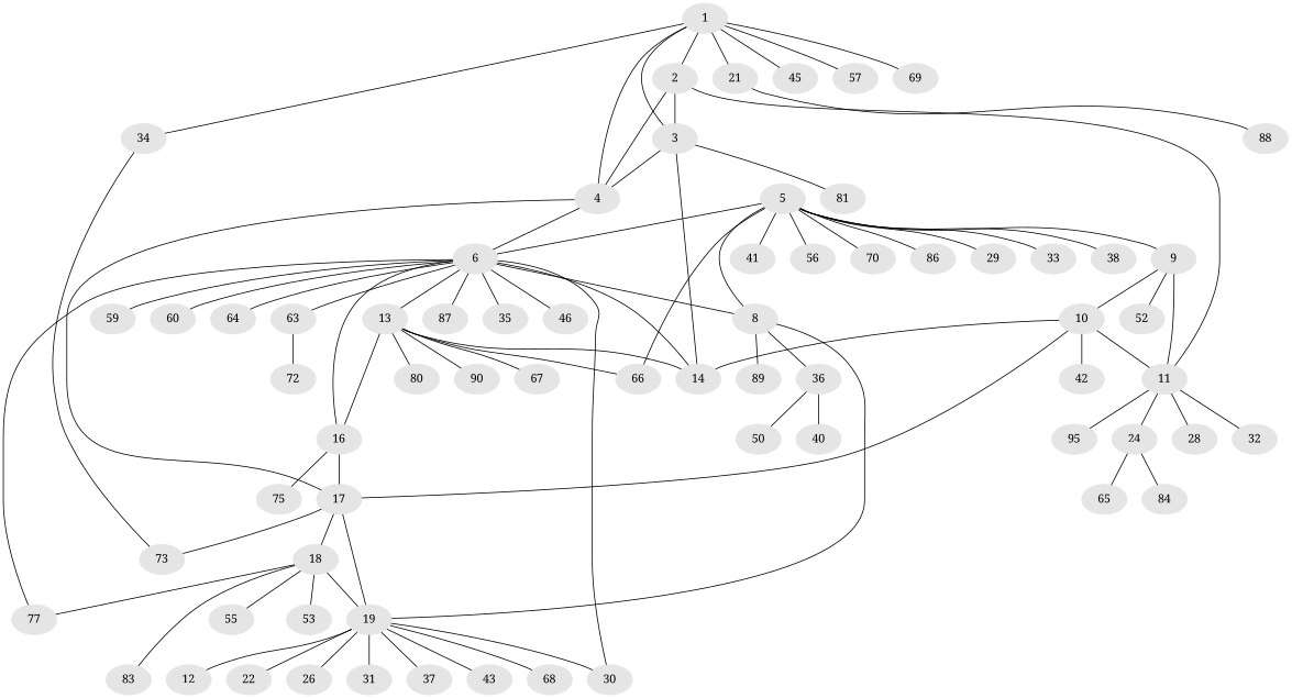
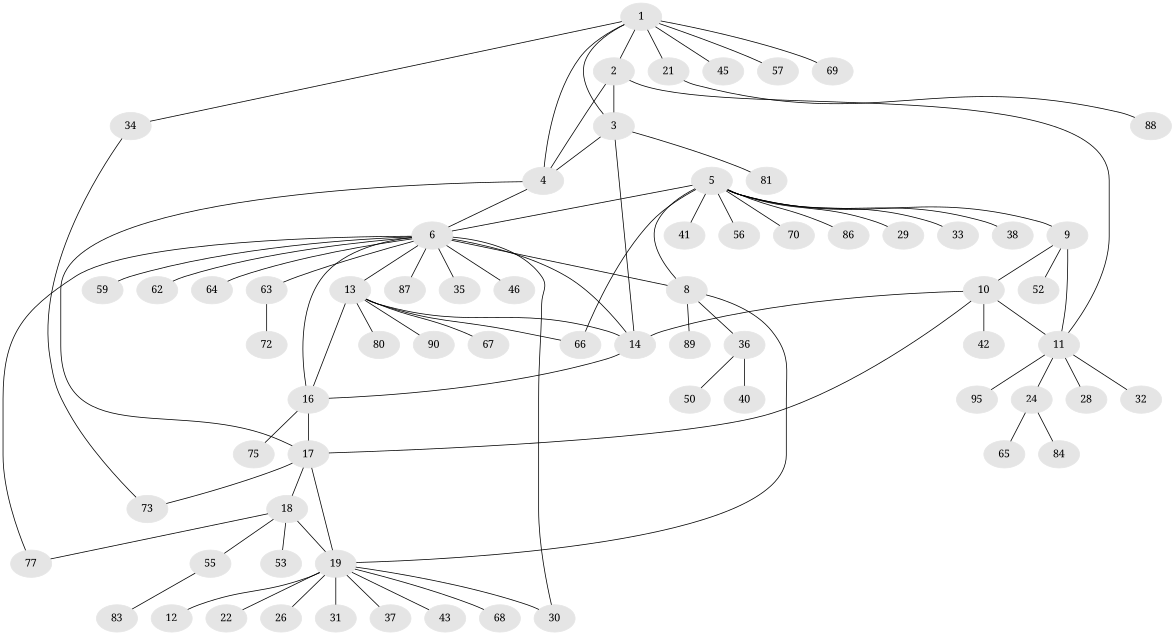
  graph {
    fontname="Noto Serif"
    node [color=gray90 fontname="Noto Serif" style=filled]
    edge [fontname="Noto Serif"]
    1 [super="+39"]
    2 [super="+49"]
    3 [super="+25"]
    4 [super="+74"]
    21
    34
    45
    57
    69 [super="+91"]
    11 [super="+48"]
    14
    81
    6 [super="+15"]
    17 [super="+61"]
    88
    73
    24 [super="+58"]
    28
    32 [super="+51"]
    n20 [label=95]
    16 [super="+27"]
    8 [super="+71"]
    13 [super="+78"]
    30 [super="+79"]
    35
    46 [super="+54"]
    59
-   62 [label=60]
+   62
    63
    64
    77
    87
    19 [super="+47"]
    18 [super="+20"]
    5 [super="+7"]
    9 [super="+92"]
    29
    33 [super="+44"]
    38
    41
    56
    66
    70
    86
    36
    89
    10 [super="+12"]
    52
    67
    80
    90
    75
    72
    22
    26
    31
    37
    43
    68
    n60 [label=12]
    40 [super="+76"]
    50
    42
    65
    84
    53
    55
    83
    1 -- 2
    1 -- 3
    1 -- 4
    1 -- 21
    1 -- 34
    1 -- 45
    1 -- 57
    1 -- 69
    2 -- 3
    2 -- 4
    2 -- 11
    3 -- 4
    3 -- 14
    3 -- 81
    4 -- 6
    4 -- 17
    21 -- 88
    34 -- 73
    11 -- 24
    11 -- 28
    11 -- 32
    11 -- n20
+   14 -- 16
    6 -- 14
    6 -- 16
    6 -- 8
    6 -- 13
    6 -- 30
    6 -- 35
    6 -- 46
    6 -- 59
    6 -- 62
    6 -- 63
    6 -- 64
    6 -- 77
    6 -- 87
    17 -- 73
    17 -- 19
    17 -- 18 [weight=2]
    24 -- 65
    24 -- 84
    16 -- 17 [weight=2]
    16 -- 75
    8 -- 19
    8 -- 36
    8 -- 89
    13 -- 14
    13 -- 16
    13 -- 66
    13 -- 67
    13 -- 80
    13 -- 90
    63 -- 72
    19 -- 30
    19 -- 22
    19 -- 26
    19 -- 31
    19 -- 37
    19 -- 43
    19 -- 68
    19 -- n60
    18 -- 77
    18 -- 19 [weight=2]
    18 -- 53
    18 -- 55
-   18 -- 83
+   55 -- 83
    5 -- 6 [weight=2]
    5 -- 8 [weight=2]
    5 -- 9
    5 -- 29
    5 -- 33
    5 -- 38
    5 -- 41
    5 -- 56
    5 -- 66
    5 -- 70
    5 -- 86
    9 -- 11
    9 -- 10 [weight=2]
    9 -- 52
    36 -- 40
    36 -- 50
    10 -- 11 [weight=2]
    10 -- 14
    10 -- 17
    10 -- 42
  }
